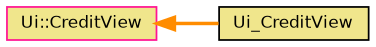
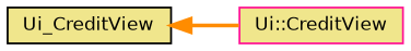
  digraph {
    rankdir=LR
    node [fillcolor=khaki fontname=Helvetica fontsize=10 shape=box style=filled]
    n1 [color=black height=0.2 label=Ui_CreditView width=0.4]
    n2 [color=deeppink height=0.2 label="Ui::CreditView" width=0.4]
-   n2 -> n1 [color=darkorange dir=back fontname=Helvetica fontsize=10 labelfontname=Helvetica labelfontsize=10 style=bold]
+   n1 -> n2 [color=darkorange dir=back fontname=Helvetica fontsize=10 labelfontname=Helvetica labelfontsize=10 style=bold]
  }
